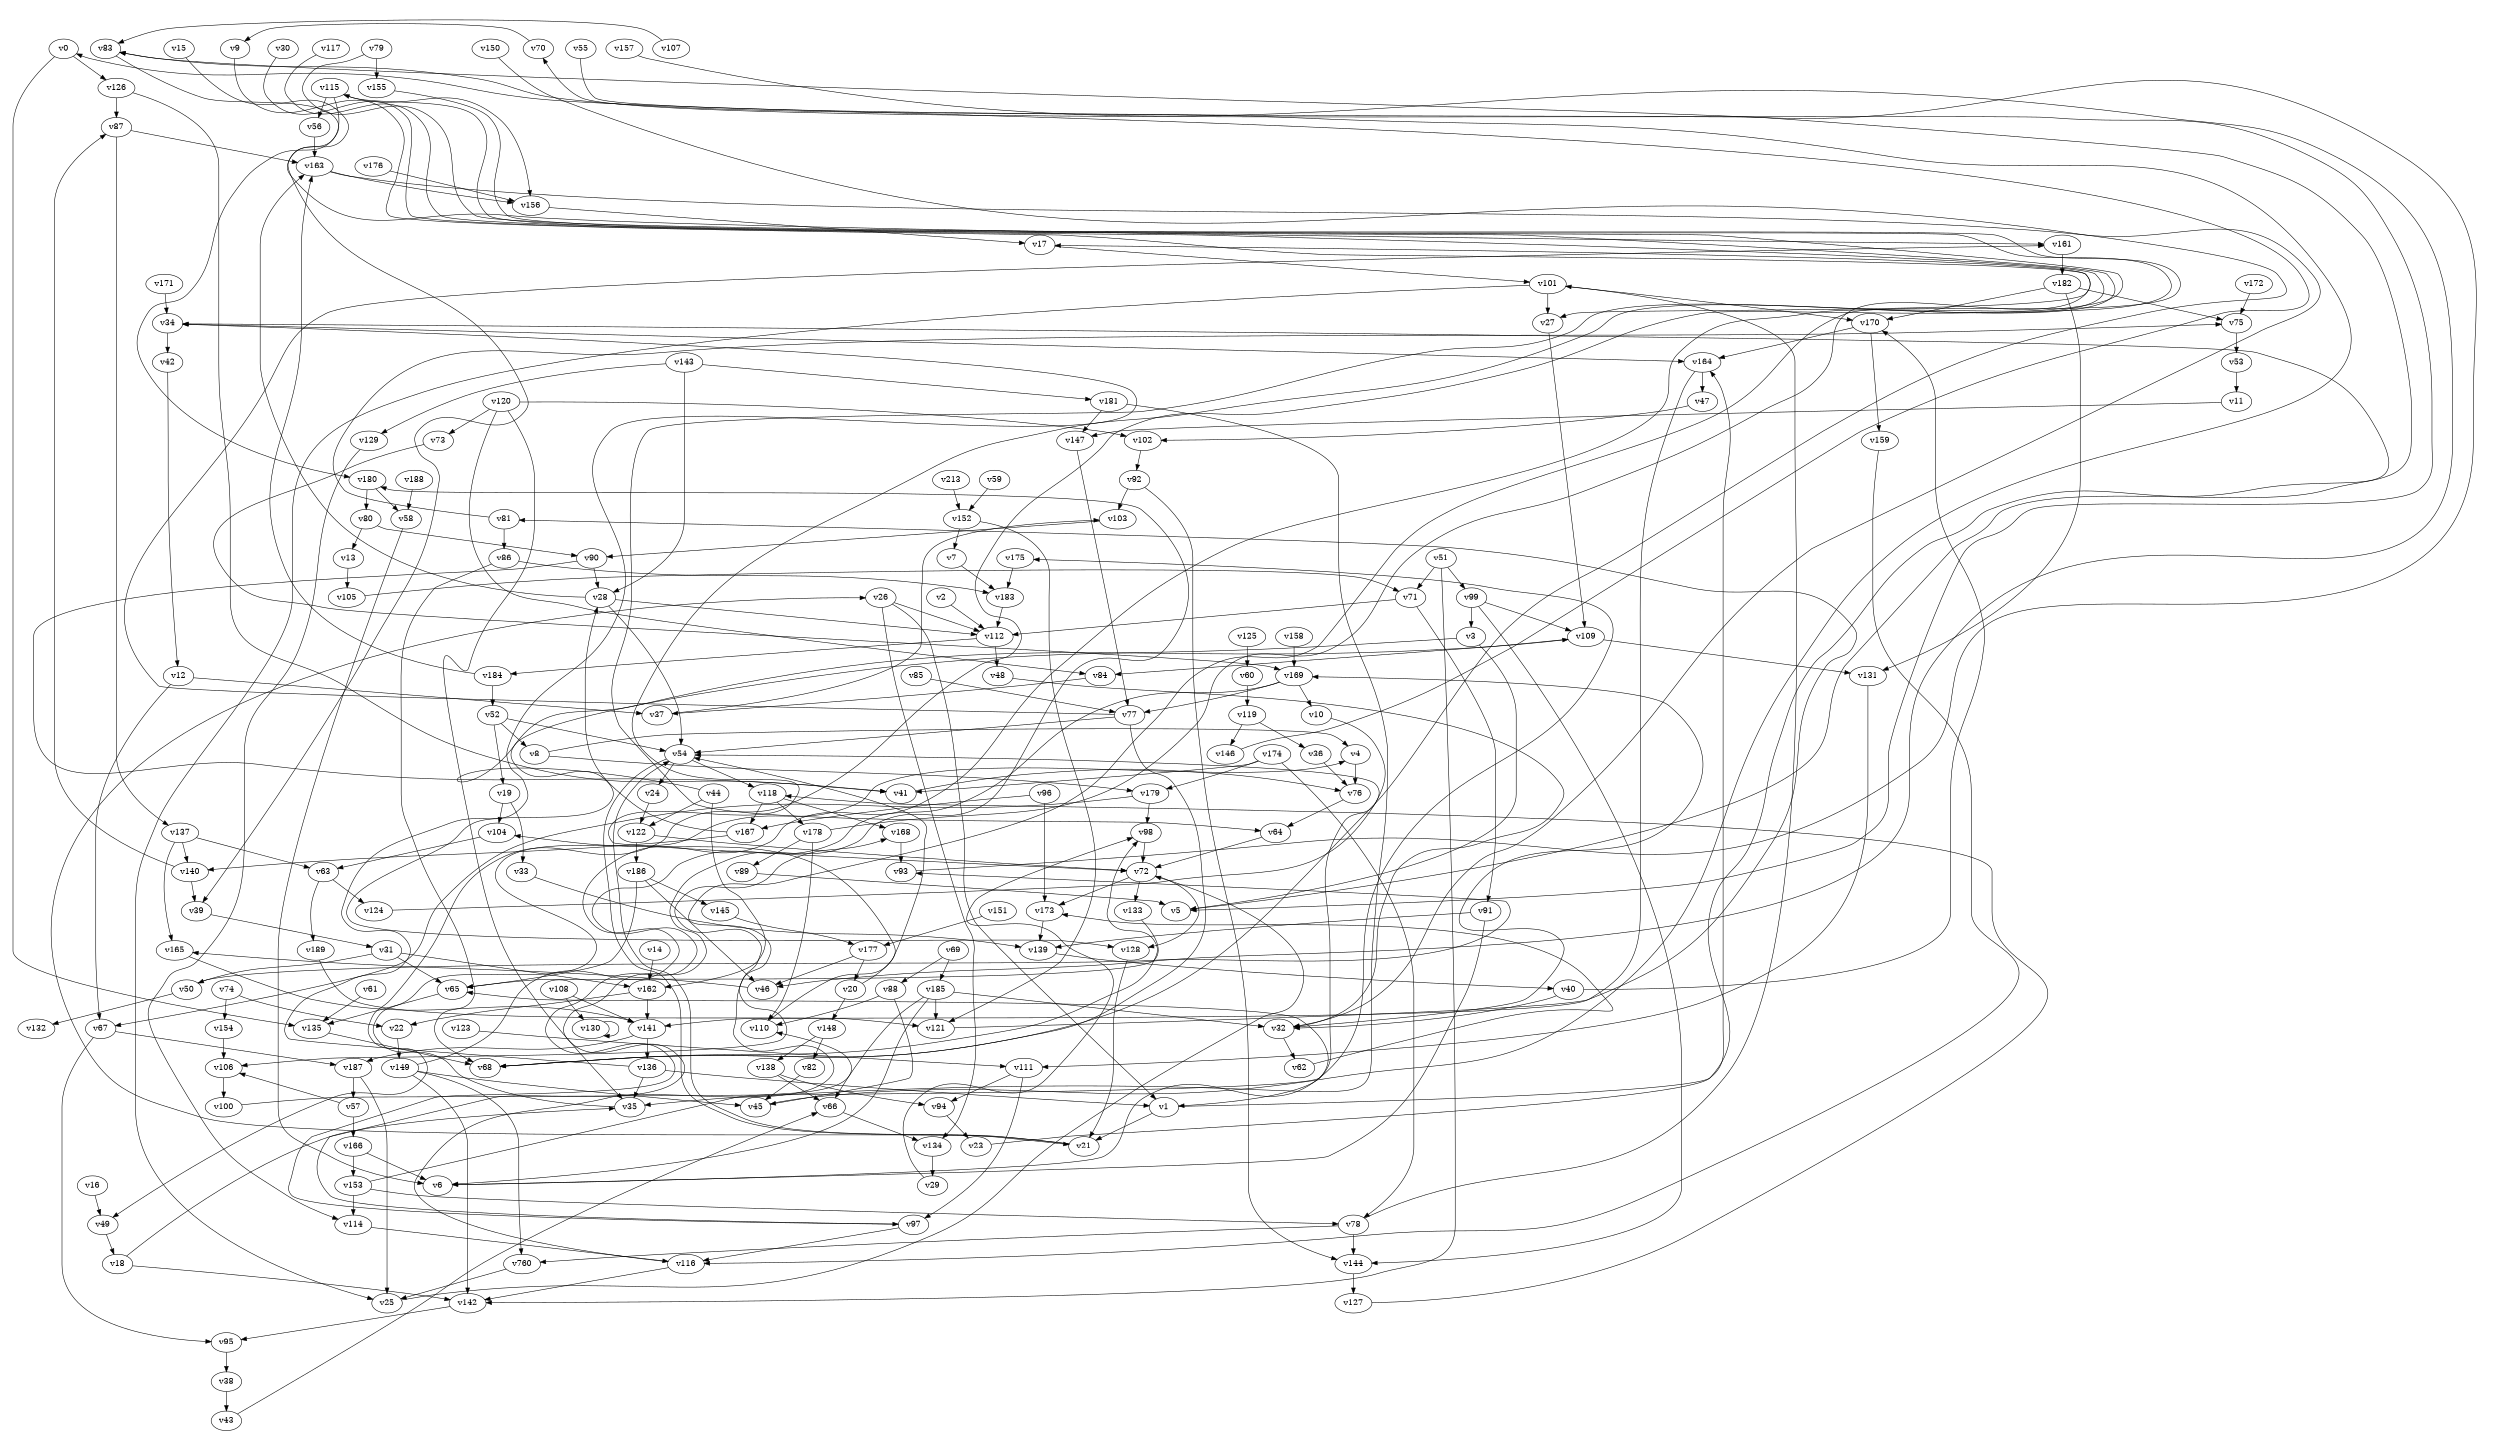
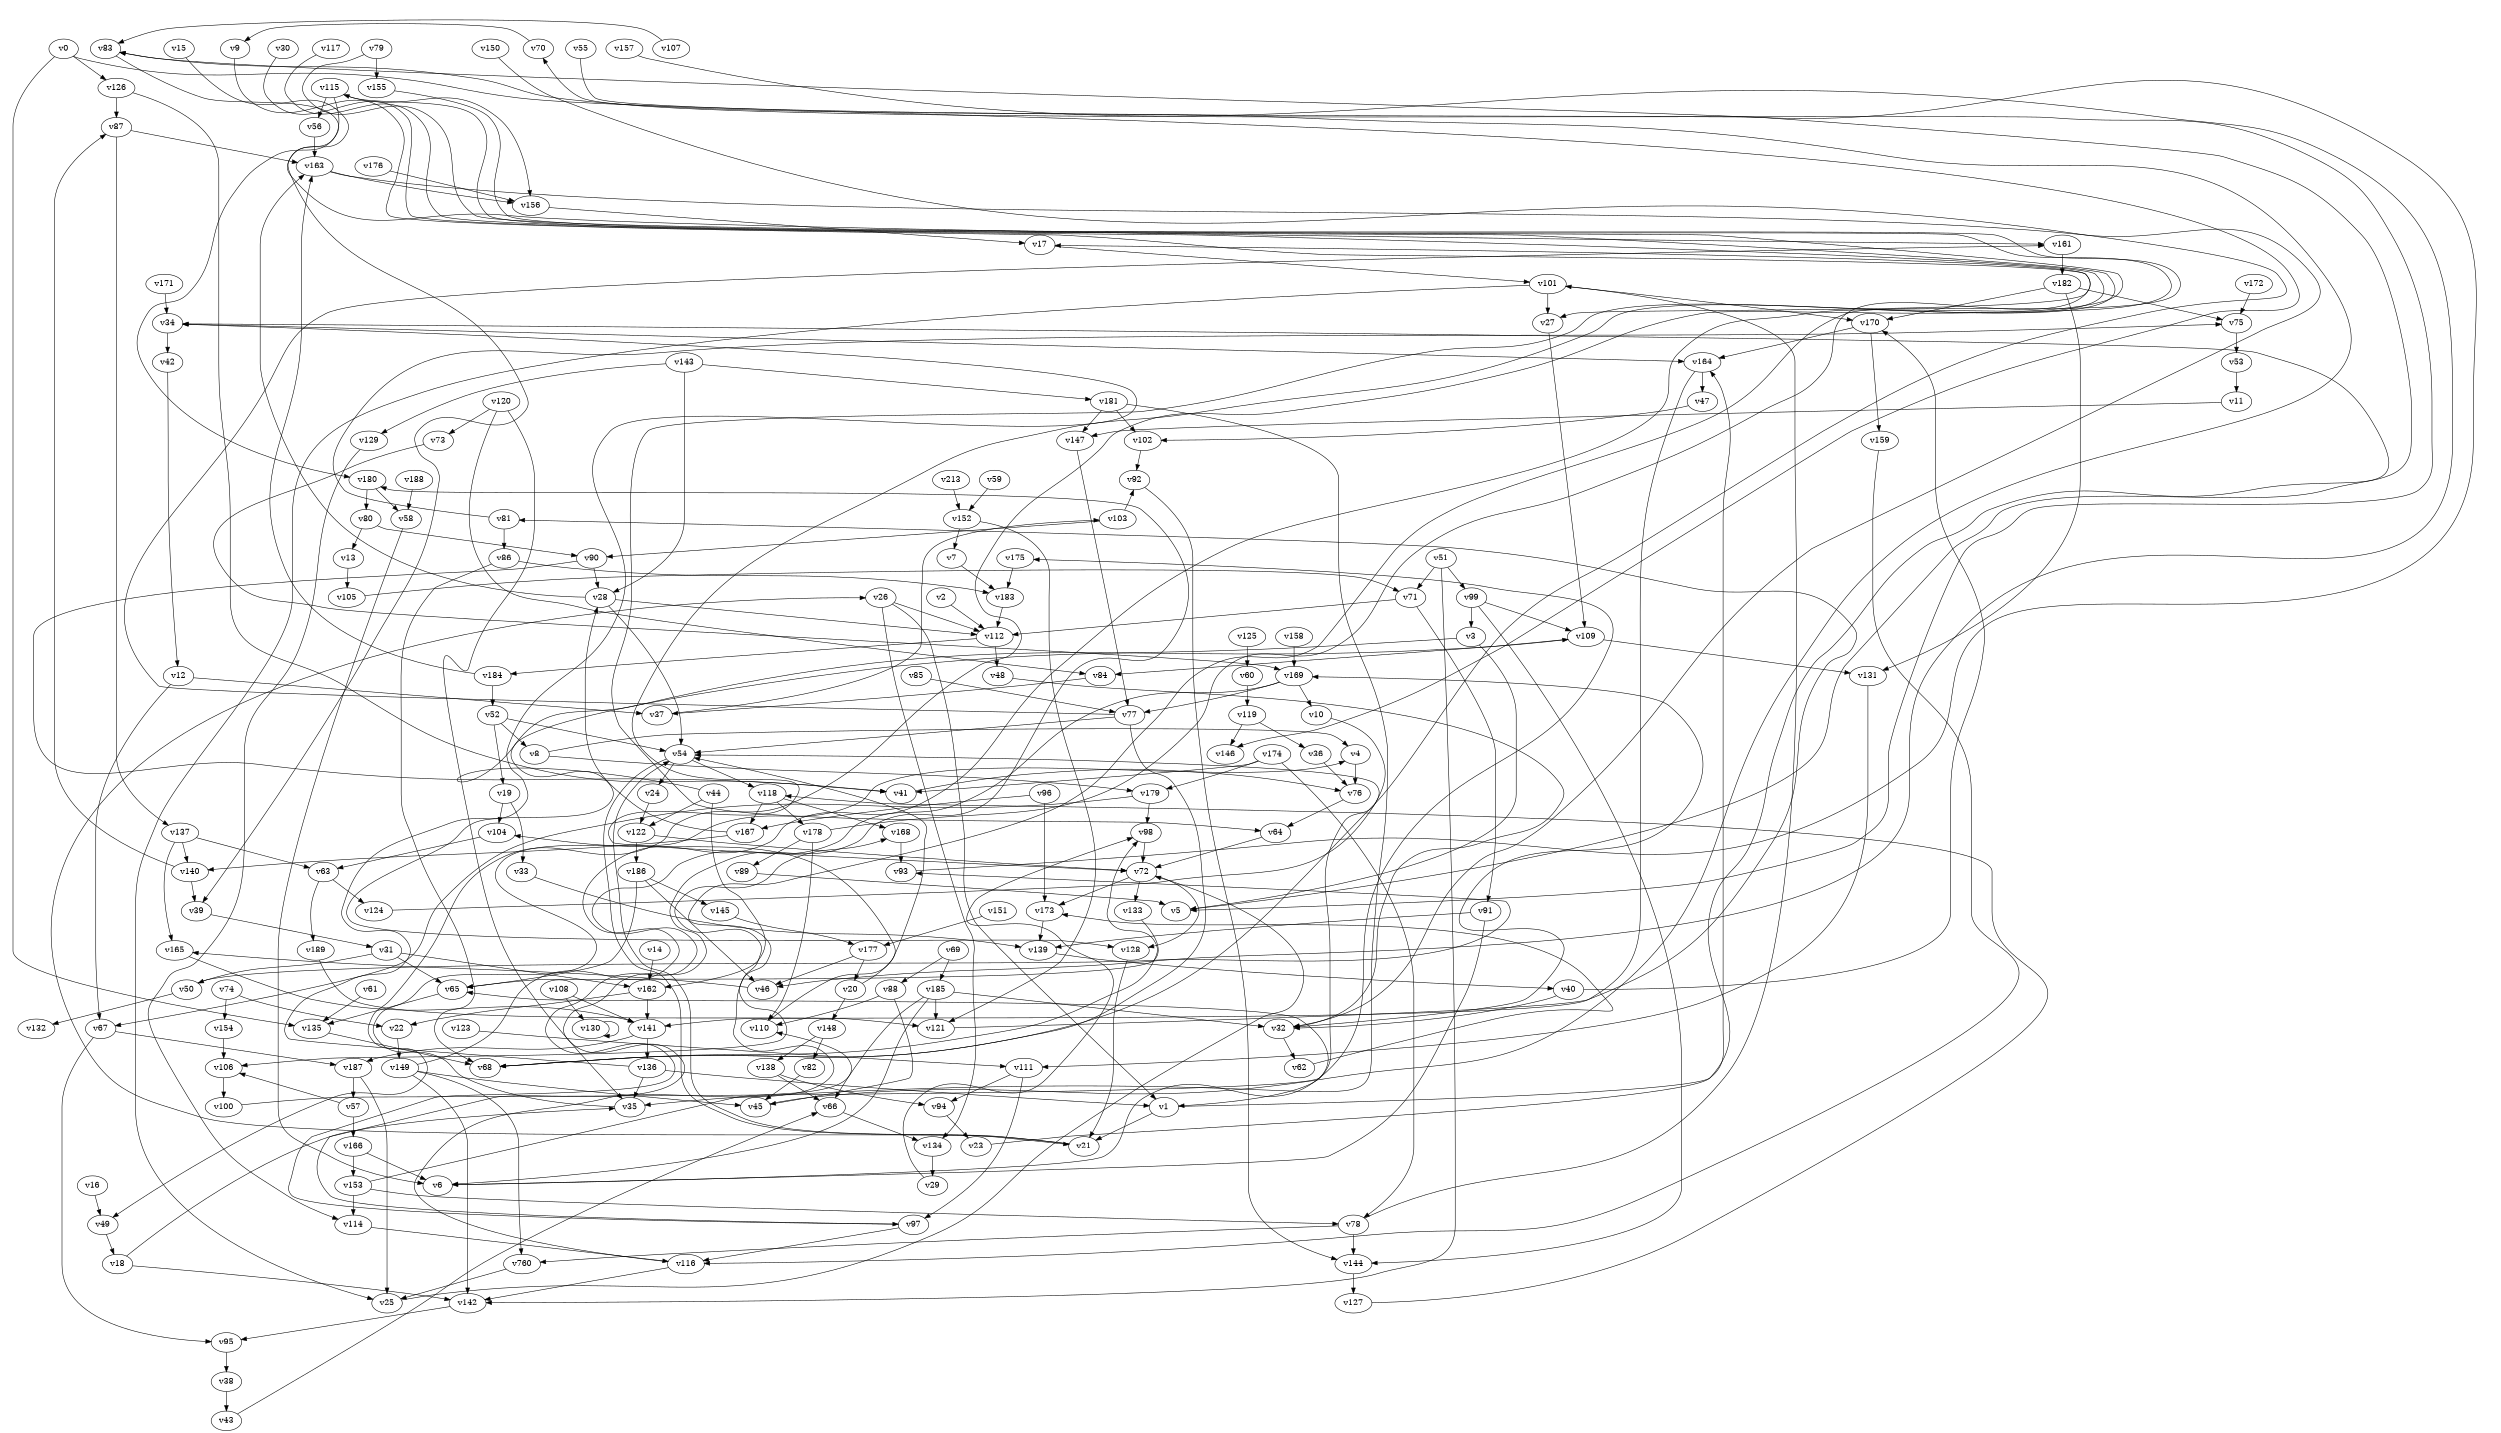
  digraph {
    node [player=1]
    v126 [player=0]
    v0
    v135 [player=0]
    v41
    v87 [player=0]
    v68 [player=0]
    v21 [player=0]
    v1
    v164 [player=0]
    v54
    v26
    v47
    v141 [player=0]
    v2
    v112
    v48
    v184
    v5 [player=0]
    v3
    v128 [player=0]
    v70
    v4 [player=0]
    v76 [player=0]
    v64 [player=0]
    v9
    v6 [player=0]
    v175 [player=0]
    v183 [player=0]
    v7
    v8
    v179 [player=0]
    v67
    v98
    v27 [player=0]
    v109 [player=0]
    v10
    v147 [player=0]
    v11
    v77
    v12
    v37
    v103
    v95
    v187 [player=0]
    v13 [player=0]
    v105 [player=0]
    v71
    v14 [player=0]
    v162 [player=0]
    v22 [player=0]
    v15 [player=0]
    v39
    v31
    v49 [player=0]
    v16
    v18
    v17 [player=0]
    v101
    v25
    v170 [player=0]
    v35
    v142
    v19 [player=0]
    v33 [player=0]
    v104 [player=0]
    v139 [player=0]
    v63 [player=0]
    v20
    v148 [player=0]
    v24 [player=0]
    v118
    v82 [player=0]
    v138
    v134
    v149
    v45 [player=0]
    n77 [label=v760]
    v115 [player=0]
    v23 [player=0]
    v34
    v42 [player=0]
    v122
    v72
    v186
    v173
    v133
    v29 [player=0]
    v84
    v131
    v28
    v163 [player=0]
    v32
    v156 [player=0]
    v30 [player=0]
    v50 [player=0]
    v65
    v93
    v132 [player=0]
    v62 [player=0]
    v169 [player=0]
    v97
    v40
    v36 [player=0]
    v90
    v92 [player=0]
    v38
    v43
    v66 [player=0]
    v159
    v44 [player=0]
    v83 [player=0]
    v180 [player=0]
    v46
    v165
    v102
    v51
    v99 [player=0]
    v91
    v144
    v52 [player=0]
    v53 [player=0]
    v167 [player=0]
    v168
    v178
    v55
    v56
    v57 [player=0]
    v106
    v166 [player=0]
    v100
    v153 [player=0]
    v58
    v59 [player=0]
    v152 [player=0]
    v121
    v60 [player=0]
    v119
    v146
    v61 [player=0]
    v124 [player=0]
    v189
    v69 [player=0]
    v88
    v185 [player=0]
    v110 [player=0]
    v73 [player=0]
    v74 [player=0]
    v154
    v75 [player=0]
    v161
    v177 [player=0]
    v151
    v182
    v78 [player=0]
    v127 [player=0]
    v79
    v155
    v80
    v81 [player=0]
    v86
    v85
    v137
    v140
    v89 [player=0]
    v94
    v96 [player=0]
    v116
    v107 [player=0]
    v130 [player=0]
    v108
    v136
    v111 [player=0]
    n173 [label=v213]
    v114 [player=0]
    v117 [player=0]
    v120
    v145
    v123 [player=0]
    v125
    v129 [player=0]
    v143
    v181 [player=0]
    v150
    v157
    v158 [player=0]
    v171 [player=0]
    v172 [player=0]
    v174
    v176
    v188 [player=0]
    v126 -> v41
    v126 -> v87
    v0 -> v126
    v0 -> v135
    v135 -> v68
    v41 -> v76 [constraint="t >= 4"]
    v87 -> v163
    v87 -> v137
    v68 -> v98 [constraint="t < 7"]
    v21 -> v54
    v21 -> v26 [constraint="t < 10"]
    v1 -> v21
    v1 -> v164
    v164 -> v47
    v164 -> v141
    v54 -> v21
    v54 -> v24
    v54 -> v118
    v26 -> v1
    v26 -> v112
    v26 -> v134
    v47 -> v102
    v141 -> v187
    v141 -> v136
    v2 -> v112
    v112 -> v48
    v112 -> v184
    v48 -> v32 [constraint="t >= 3"]
    v184 -> v163
    v184 -> v52
    v5 -> v70 [constraint="t < 9"]
    v3 -> v5
    v3 -> v128 [constraint="t < 11"]
    v128 -> v21
    v70 -> v9 [constraint="t >= 3"]
    v4 -> v76
    v76 -> v64
    v64 -> v72
    v9 -> v27 [constraint="t < 12"]
    v6 -> v175 [constraint="t < 12"]
    v175 -> v183
    v183 -> v112
    v7 -> v183
    v8 -> v4 [constraint="t mod 2 == 0"]
    v8 -> v179
    v179 -> v67 [constraint="t mod 4 == 3"]
    v179 -> v98
    v67 -> v95
    v67 -> v187
    v98 -> v72
    v27 -> v109
    v109 -> v84
    v109 -> v131
    v10 -> v1
    v147 -> v77
    v11 -> v147 [constraint="t >= 2"]
    v77 -> v68
    v77 -> v54
    v77 -> v161 [constraint="t < 5"]
    v12 -> v67
    v12 -> v37
    v37 -> v103 [constraint="t >= 5"]
    v103 -> v90
-   v92 -> v103
+   v103 -> v92
    v95 -> v38
    v187 -> v25
    v187 -> v57
    v13 -> v105
    v105 -> v71 [constraint="t < 12"]
    v71 -> v112
    v71 -> v91
    v14 -> v162
    v162 -> v141
    v162 -> v22
    v22 -> v149
    v15 -> v39 [constraint="t < 5"]
    v39 -> v31
    v31 -> v162
    v31 -> v50
    v31 -> v65
    v49 -> v18
    v16 -> v49
    v18 -> v35 [constraint="t >= 3"]
    v18 -> v142
    v17 -> v101
    v101 -> v27
    v101 -> v25
    v101 -> v170
    v25 -> v72 [constraint="t < 7"]
    v170 -> v164
    v170 -> v159
    v35 -> v4 [constraint="t < 7"]
    v142 -> v95
    v19 -> v33
    v19 -> v104
    v33 -> v139
    v104 -> v63
    v139 -> v40
    v63 -> v124
    v63 -> v189
    v20 -> v54
    v20 -> v148
    v148 -> v82
    v148 -> v138
    v24 -> v122
    v118 -> v167
    v118 -> v168
    v118 -> v178
    v82 -> v45 [constraint="t >= 2"]
    v138 -> v66
    v138 -> v94
    v134 -> v29
    v149 -> v142
    v149 -> v45
    v149 -> n77
    v149 -> v115 [constraint="t < 6"]
    v45 -> v83 [constraint="t mod 2 == 1"]
    n77 -> v25
    v115 -> v156
    v115 -> v56
    v115 -> v161 [constraint="t < 12"]
    v23 -> v34 [constraint="t < 9"]
    v34 -> v164
    v34 -> v42
    v42 -> v12
    v122 -> v72
    v122 -> v186
    v72 -> v128
    v72 -> v173
    v72 -> v133
    v186 -> v65
    v186 -> v46
    v186 -> v145
    v173 -> v139
    v133 -> v65 [constraint="t mod 5 == 2"]
    v29 -> v98 [constraint="t mod 4 == 0"]
    v84 -> v37
    v131 -> v111
    v28 -> v54
    v28 -> v112
    v28 -> v163
    v163 -> v32 [constraint="t < 11"]
    v163 -> v156
    v32 -> v62
    v32 -> v169 [constraint="t >= 2"]
    v156 -> v17
    v30 -> v64 [constraint="t mod 3 == 2"]
    v50 -> v93 [constraint="t >= 3"]
    v50 -> v132
    v65 -> v135
    v93 -> v83 [constraint="t mod 4 == 0"]
    v62 -> v173 [constraint="t mod 2 == 0"]
    v169 -> v10
    v169 -> v77
    v169 -> v97 [constraint="t mod 4 == 0"]
    v97 -> v180 [constraint="t < 6"]
    v97 -> v116
    v40 -> v170
    v40 -> v32
    v36 -> v76
    v90 -> v41 [constraint="t mod 2 == 0"]
    v90 -> v28
    v92 -> v144
    v38 -> v43
    v43 -> v66 [constraint="t < 7"]
    v66 -> v134
    v159 -> v116
    v44 -> v109 [constraint="t >= 4"]
    v44 -> v162
    v44 -> v122
    v83 -> v180 [constraint="t >= 4"]
    v180 -> v58
    v180 -> v80
    v46 -> v165 [constraint="t >= 3"]
    v165 -> v141
    v102 -> v92
    v51 -> v71
    v51 -> v142
    v51 -> v99
    v99 -> v3
    v99 -> v109
    v99 -> v144
    v91 -> v6
    v91 -> v139
    v144 -> v127
    v52 -> v54
    v52 -> v8
    v52 -> v19
    v53 -> v11
    v167 -> v28
    v167 -> v140
    v168 -> v93
    v178 -> v17 [constraint="t >= 5"]
    v178 -> v110
    v178 -> v89
    v55 -> v5 [constraint="t >= 4"]
    v56 -> v163
    v57 -> v106 [constraint="t < 8"]
    v57 -> v166
    v106 -> v100
    v166 -> v6
    v166 -> v153
    v100 -> v65 [constraint="t < 5"]
    v153 -> v110 [constraint="t < 5"]
    v153 -> v78
    v153 -> v114
    v58 -> v6
    v59 -> v152
    v152 -> v7
    v152 -> v121
    v121 -> v81 [constraint="t < 13"]
    v60 -> v119
    v119 -> v36
    v119 -> v146
-   v146 -> v0 [constraint="t mod 2 == 0"]
+   v0 -> v146 [constraint="t mod 2 == 0"]
    v61 -> v135
    v124 -> v54 [constraint="t < 13"]
    v189 -> v121
    v69 -> v88
    v69 -> v185
    v88 -> v45
    v88 -> v110
    v185 -> v6
    v185 -> v32
    v185 -> v66
    v185 -> v121
    v110 -> v104 [constraint="t < 12"]
    v73 -> v169 [constraint="t mod 2 == 0"]
    v74 -> v22
    v74 -> v154
    v154 -> v106
    v75 -> v53
    v161 -> v182
    v177 -> v20
    v177 -> v46
    v151 -> v177
    v182 -> v170
    v182 -> v131
    v182 -> v75
    v78 -> v101
    v78 -> n77
    v78 -> v144
    v127 -> v118 [constraint="t mod 4 == 1"]
    v79 -> v49 [constraint="t >= 3"]
    v79 -> v155
    v155 -> v106 [constraint="t mod 5 == 3"]
    v80 -> v13
    v80 -> v90
    v81 -> v75 [constraint="t < 9"]
    v81 -> v86
    v86 -> v68
    v86 -> v183
    v85 -> v77
    v137 -> v63
    v137 -> v165
    v137 -> v140
    v140 -> v87
    v140 -> v39
    v89 -> v5
    v94 -> v23
    v96 -> v173
    v96 -> v167
    v116 -> v142
    v116 -> v168 [constraint="t >= 5"]
    v107 -> v83 [constraint="t >= 2"]
    v130 -> v130
    v108 -> v141
    v108 -> v130
    v136 -> v1
    v136 -> v35
    v136 -> v34 [constraint="t mod 5 == 2"]
    v111 -> v97
    v111 -> v94
    n173 -> v152
    v114 -> v116
    v117 -> v72 [constraint="t >= 2"]
    v120 -> v35
    v120 -> v84
    v120 -> v73
    v145 -> v177
    v123 -> v111
    v125 -> v60
    v129 -> v114
    v143 -> v28
    v143 -> v129
    v143 -> v181
    v181 -> v147
    v181 -> v35
-   v120 -> v102
+   v181 -> v102
    v150 -> v68 [constraint="t >= 3"]
    v157 -> v46 [constraint="t < 12"]
    v158 -> v169
    v171 -> v34
    v172 -> v75
    v174 -> v41
    v174 -> v179
    v174 -> v78
    v176 -> v156
    v188 -> v58
  }
